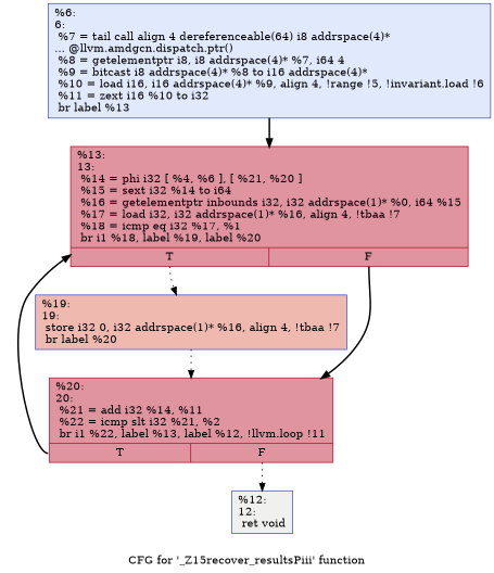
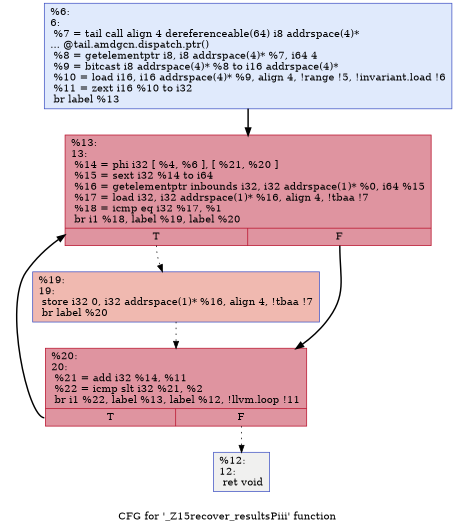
  digraph {
    label="CFG for '_Z15recover_resultsPiii' function"
    node [color="#3d50c3ff" fillcolor="#b70d2870" shape=record style=filled]
    edge [style=bold tailport=s0]
-   n1 [fillcolor="#b9d0f970" label="{%6:\l6:                                                \l  %7 = tail call align 4 dereferenceable(64) i8 addrspace(4)*\l... @llvm.amdgcn.dispatch.ptr()\l  %8 = getelementptr i8, i8 addrspace(4)* %7, i64 4\l  %9 = bitcast i8 addrspace(4)* %8 to i16 addrspace(4)*\l  %10 = load i16, i16 addrspace(4)* %9, align 4, !range !5, !invariant.load !6\l  %11 = zext i16 %10 to i32\l  br label %13\l}"]
+   n1 [fillcolor="#b9d0f970" label="{%6:\l6:                                                \l  %7 = tail call align 4 dereferenceable(64) i8 addrspace(4)*\l... @tail.amdgcn.dispatch.ptr()\l  %8 = getelementptr i8, i8 addrspace(4)* %7, i64 4\l  %9 = bitcast i8 addrspace(4)* %8 to i16 addrspace(4)*\l  %10 = load i16, i16 addrspace(4)* %9, align 4, !range !5, !invariant.load !6\l  %11 = zext i16 %10 to i32\l  br label %13\l}"]
    n2 [color="#b70d28ff" label="{%13:\l13:                                               \l  %14 = phi i32 [ %4, %6 ], [ %21, %20 ]\l  %15 = sext i32 %14 to i64\l  %16 = getelementptr inbounds i32, i32 addrspace(1)* %0, i64 %15\l  %17 = load i32, i32 addrspace(1)* %16, align 4, !tbaa !7\l  %18 = icmp eq i32 %17, %1\l  br i1 %18, label %19, label %20\l|{<s0>T|<s1>F}}"]
    n3 [fillcolor="#dedcdb70" label="{%12:\l12:                                               \l  ret void\l}"]
    n4 [fillcolor="#de614d70" label="{%19:\l19:                                               \l  store i32 0, i32 addrspace(1)* %16, align 4, !tbaa !7\l  br label %20\l}"]
    n5 [color="#b70d28ff" label="{%20:\l20:                                               \l  %21 = add i32 %14, %11\l  %22 = icmp slt i32 %21, %2\l  br i1 %22, label %13, label %12, !llvm.loop !11\l|{<s0>T|<s1>F}}"]
    n1 -> n2
    n2 -> n4 [style=dotted]
    n2 -> n5 [tailport=s1]
    n4 -> n5 [style=dotted]
    n5 -> n2
    n5 -> n3 [style=dotted tailport=s1]
  }
